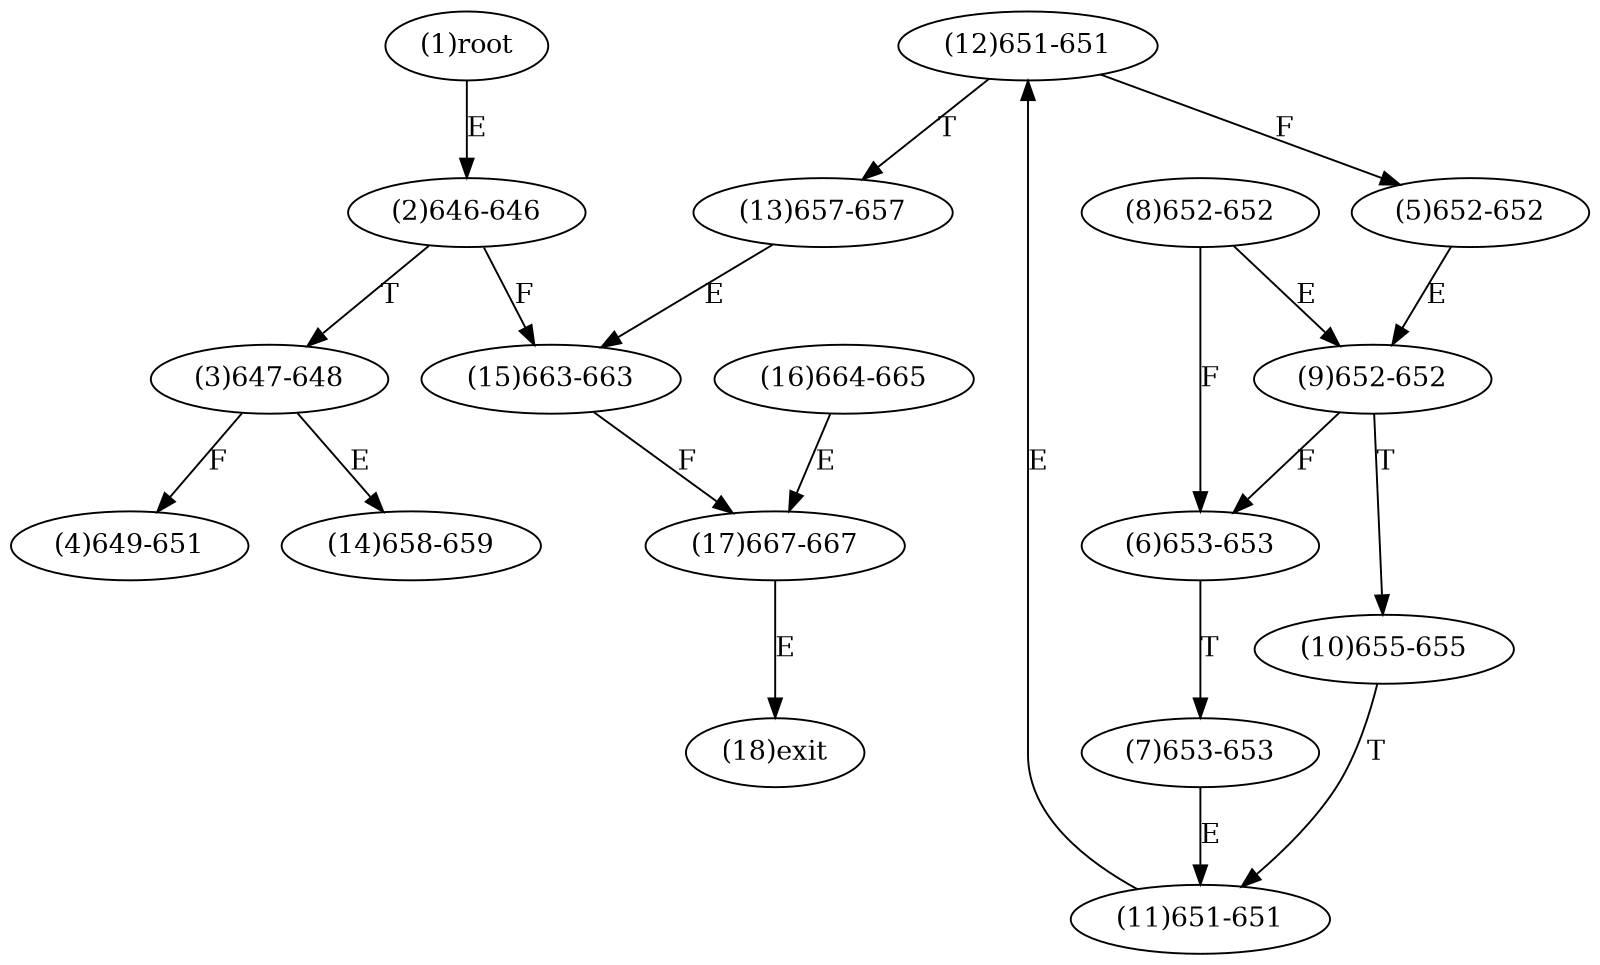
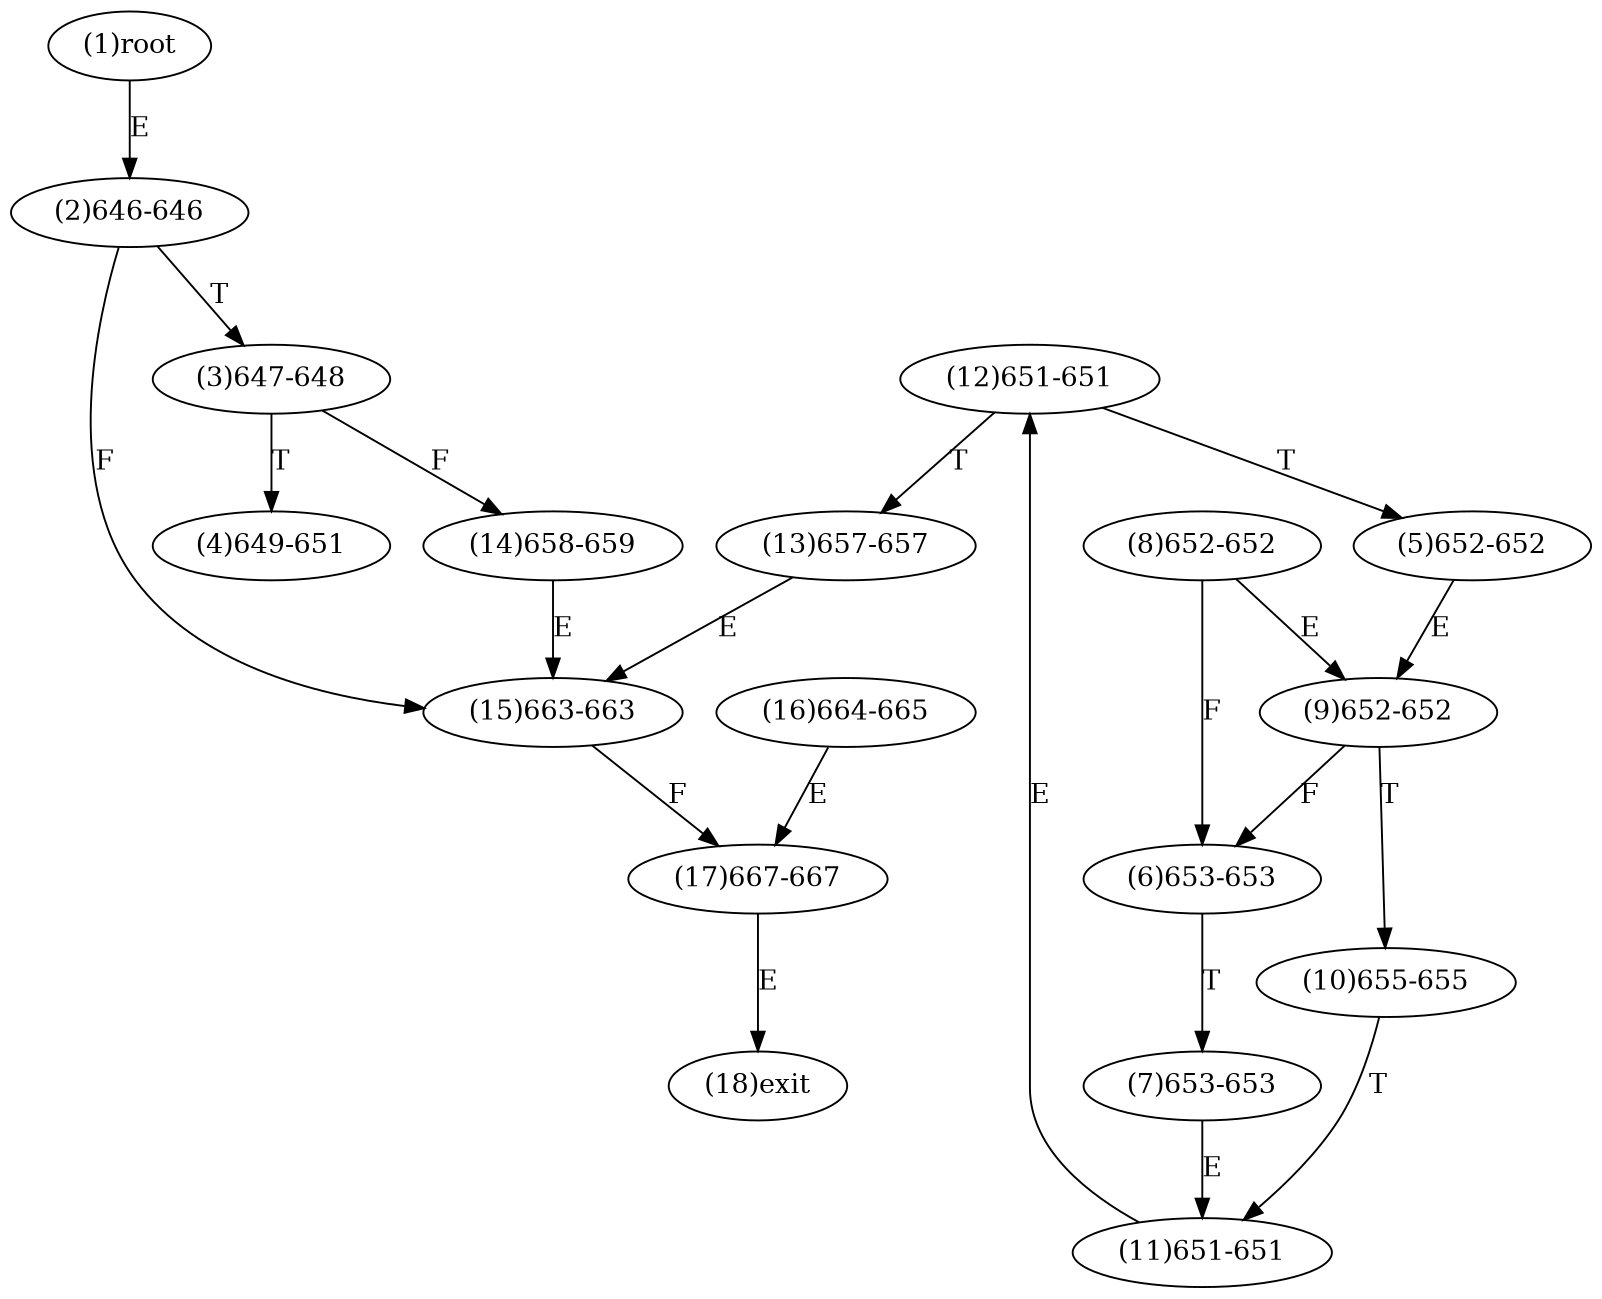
  digraph {
    n1 [label="(1)root"]
    n2 [label="(2)646-646"]
    n3 [label="(3)647-648"]
    n4 [label="(15)663-663"]
    n5 [label="(4)649-651"]
    n6 [label="(14)658-659"]
    n7 [label="(17)667-667"]
    n8 [label="(12)651-651"]
    n9 [label="(5)652-652"]
    n10 [label="(13)657-657"]
    n11 [label="(9)652-652"]
    n12 [label="(6)653-653"]
    n13 [label="(10)655-655"]
    n14 [label="(7)653-653"]
    n15 [label="(11)651-651"]
    n16 [label="(8)652-652"]
    n17 [label="(18)exit"]
    n18 [label="(16)664-665"]
    n1 -> n2 [label=E]
    n2 -> n3 [label=T]
    n2 -> n4 [label=F]
-   n3 -> n5 [label=F]
-   n3 -> n6 [label=E]
+   n3 -> n5 [label=T]
+   n3 -> n6 [label=F]
    n4 -> n7 [label=F]
+   n6 -> n4 [label=E]
    n7 -> n17 [label=E]
-   n8 -> n9 [label=F]
+   n8 -> n9 [label=T]
    n8 -> n10 [label=T]
    n9 -> n11 [label=E]
    n10 -> n4 [label=E]
    n11 -> n12 [label=F]
    n11 -> n13 [label=T]
    n12 -> n14 [label=T]
    n13 -> n15 [label=T]
    n14 -> n15 [label=E]
    n15 -> n8 [label=E]
    n16 -> n11 [label=E]
    n16 -> n12 [label=F]
    n18 -> n7 [label=E]
  }
